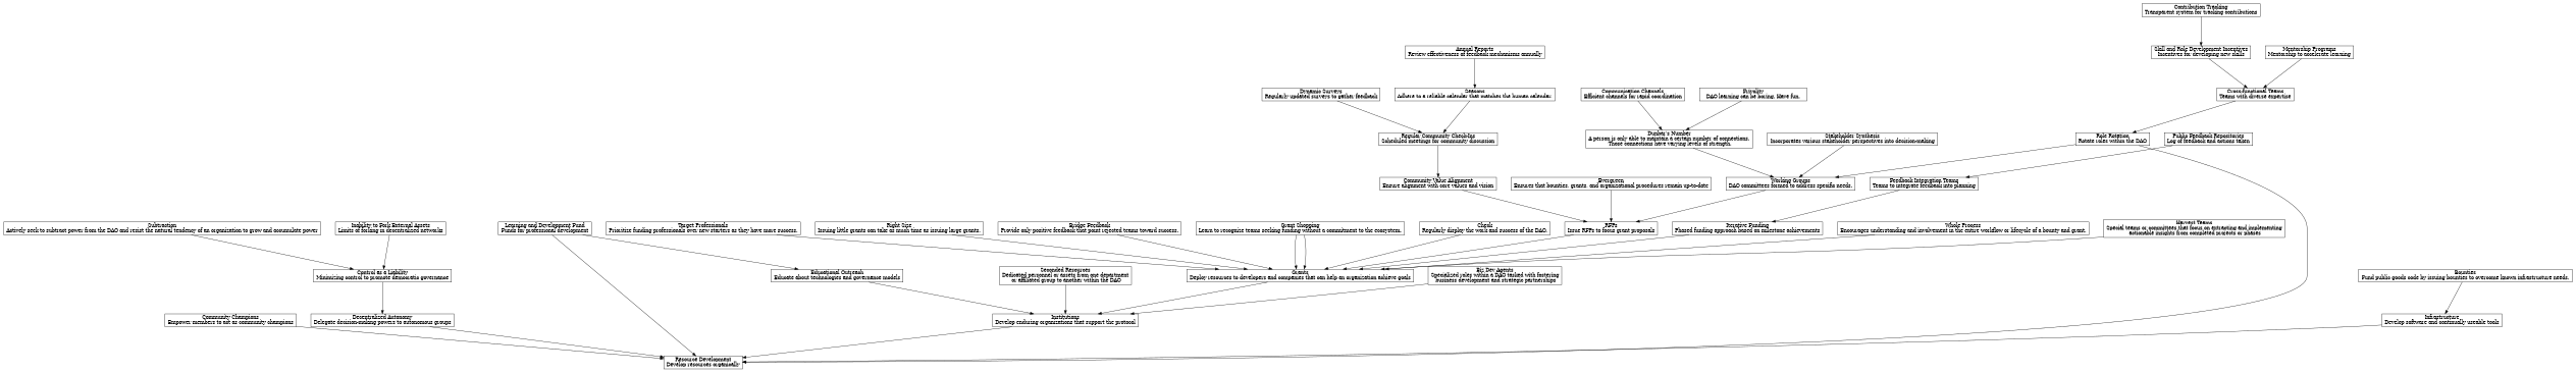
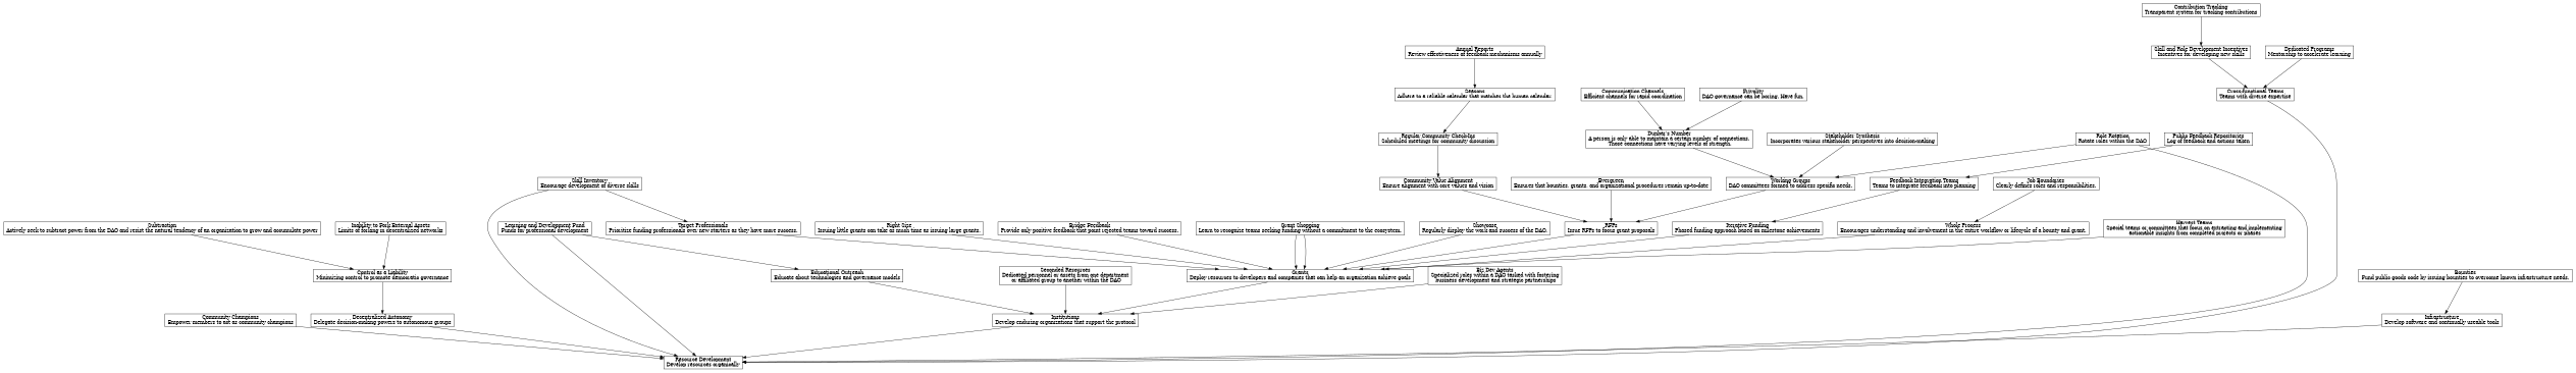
  digraph {
    nodesep=0.6
    rankdir=TB
    ranksep=1.2
    node [shape=box]
    n1 [label="Resource Development\nDevelop resources organically"]
    n2 [label="Community Champions\nEmpower members to act as community champions"]
    n3 [label="Decentralized Autonomy\nDelegate decision-making powers to autonomous groups"]
+   n4 [label="Skill Inventory\nEncourage development of diverse skills"]
    n5 [label="Target Professionals\nPrioritize funding professionals over new starters as they have more success.\n"]
    n6 [label="Grants\nDeploy resources to developers and companies that can help an organization achieve goals"]
    n7 [label="Institutions\nDevelop enduring organizations that support the protocol"]
-   n8 [label="Mentorship Programs\nMentorship to accelerate learning"]
+   n8 [label="Dedicated Programs\nMentorship to accelerate learning"]
    n9 [label="Cross-functional Teams\nTeams with diverse expertise"]
    n10 [label="Role Rotation\nRotate roles within the DAO"]
    n11 [label="Working Groups\nDAO committees formed to address specific needs."]
    n12 [label="RFPs\nIssue RFPs to focus grant proposals"]
    n13 [label="Learning and Development Fund\nFunds for professional development"]
    n14 [label="Educational Outreach\nEducate about technologies and governance models"]
    n15 [label="Infrastructure\nDevelop software and continually useable tools"]
    n16 [label="Biz Dev Agents\nSpecialized roles within a DAO tasked with fostering\n business development and strategic partnerships"]
    n17 [label="Seconded Resources\nDedicated personnel or assets from one department\n or affiliated group to another within the DAO"]
    n18 [label="Iterative Funding\nPhased funding approach based on milestone achievements"]
    n19 [label="Whole Process\nEncourages understanding and involvement in the entire workflow or lifecycle of a bounty and grant."]
    n20 [label="Harvest Teams\nSpecial teams or committees that focus on extracting and implementing\n actionable insights from completed projects or phases"]
    n21 [label="Right Size\nIssuing little grants can take as much time as issuing large grants.\n"]
    n22 [label="Bridge Feedback\nProvide only positive feedback that point rejected teams toward success.\n"]
    n23 [label="Grant Shopping\nLearn to recognize teams seeking funding without a commitment to the ecosystem.\n"]
-   n24 [label="Check\nRegularly display the work and success of the DAO.\n"]
+   n24 [label="Showcase\nRegularly display the work and success of the DAO.\n"]
+   n25 [label="Job Boundaries\nClearly defines roles and responsibilities."]
    n26 [label="Community Value Alignment\nEnsure alignment with core values and vision"]
    n27 [label="Evergreen\nEnsures that bounties, grants, and organizational procedures remain up-to-date"]
    n28 [label="Stakeholder Synthesis\nIncorporates various stakeholder perspectives into decision-making"]
    n29 [label="Dunbar's Number\nA person is only able to maintain a certain number of connections.\n Those connections have varying levels of strength."]
    n30 [label="Communication Channels\nEfficient channels for rapid coordination"]
-   n31 [label="Frivolity\nDAO learning can be boring. Have fun.\n"]
+   n31 [label="Frivolity\nDAO governance can be boring. Have fun.\n"]
    n32 [label="Regular Community Check-Ins\nScheduled meetings for community discussion"]
-   n33 [label="Dynamic Surveys\nRegularly updated surveys to gather feedback"]
    n34 [label="Seasons\nAdhere to a reliable calendar that matches the human calendar.\n"]
    n35 [label="Annual Reports\nReview effectiveness of feedback mechanisms annually"]
    n36 [label="Feedback Integration Teams\nTeams to integrate feedback into planning"]
    n37 [label="Public Feedback Repositories\nLog of feedback and actions taken"]
    n38 [label="Bounties\nFund public goods code by issuing bounties to overcome known infrastructure needs."]
    n39 [label="Skill and Role Development Incentives\nIncentives for developing new skills"]
    n40 [label="Contribution Tracking\nTransparent system for tracking contributions"]
    n41 [label="Control as a Liability\nMinimizing control to promote democratic governance"]
    n42 [label="Inability to Fork External Assets\nLimits of forking in decentralized networks"]
    n43 [label="Subtraction\nActively seek to subtract power from the DAO and resist the natural tendency of an organization to grow and accumulate power"]
    n2 -> n1
    n3 -> n1
+   n4 -> n1
+   n4 -> n5
    n5 -> n6
    n6 -> n7
    n7 -> n1
    n8 -> n9
-   n9 -> n10
+   n9 -> n1
    n10 -> n1
    n10 -> n11
    n11 -> n12
    n12 -> n6
    n13 -> n1
    n13 -> n14
    n14 -> n7
    n15 -> n1
    n16 -> n7
    n17 -> n7
    n18 -> n6
    n19 -> n6
    n20 -> n6
    n21 -> n6
    n22 -> n6
    n23 -> n6
    n23 -> n6
    n24 -> n6
+   n25 -> n19
    n26 -> n12
    n27 -> n12
    n28 -> n11
    n29 -> n11
    n30 -> n29
    n31 -> n29
    n32 -> n26
-   n33 -> n32
    n34 -> n32
    n35 -> n34
    n36 -> n18
    n37 -> n36
    n38 -> n15
    n39 -> n9
    n40 -> n39
    n41 -> n3
    n42 -> n41
    n43 -> n41
  }
